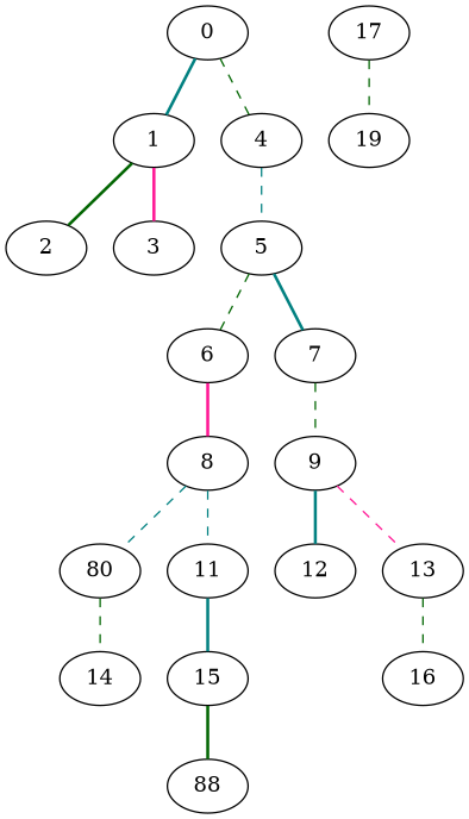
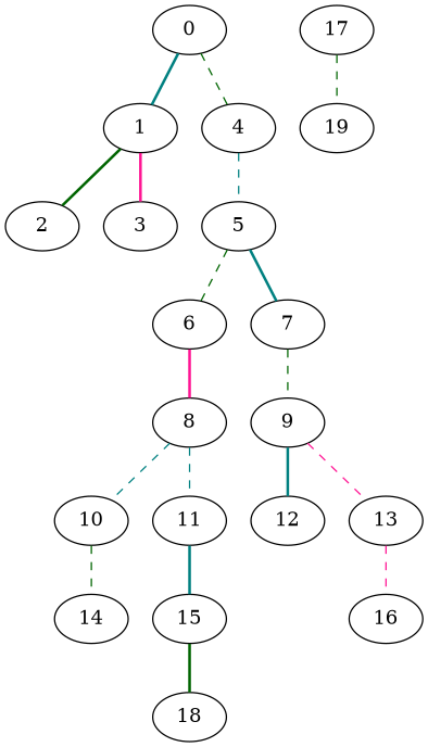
  graph {
    edge [color=teal style=dashed]
    0
    1
    4
    2
    3
    5
    6
    7
    8
    9
-   10 [label=80]
+   10
    11
    12
    13
    14
    15
    16
-   18 [label=88]
+   18
    17
    19
    0 -- 1 [style=bold]
    0 -- 4 [color=darkgreen]
    1 -- 2 [color=darkgreen style=bold]
    1 -- 3 [color=deeppink style=bold]
    4 -- 5
    5 -- 6 [color=darkgreen]
    5 -- 7 [style=bold]
    6 -- 8 [color=deeppink style=bold]
    7 -- 9 [color=darkgreen]
    8 -- 10
    8 -- 11
    9 -- 12 [style=bold]
    9 -- 13 [color=deeppink]
    10 -- 14 [color=darkgreen]
    11 -- 15 [style=bold]
-   13 -- 16 [color=darkgreen]
+   13 -- 16 [color=deeppink]
    15 -- 18 [color=darkgreen style=bold]
    17 -- 19 [color=darkgreen]
  }
